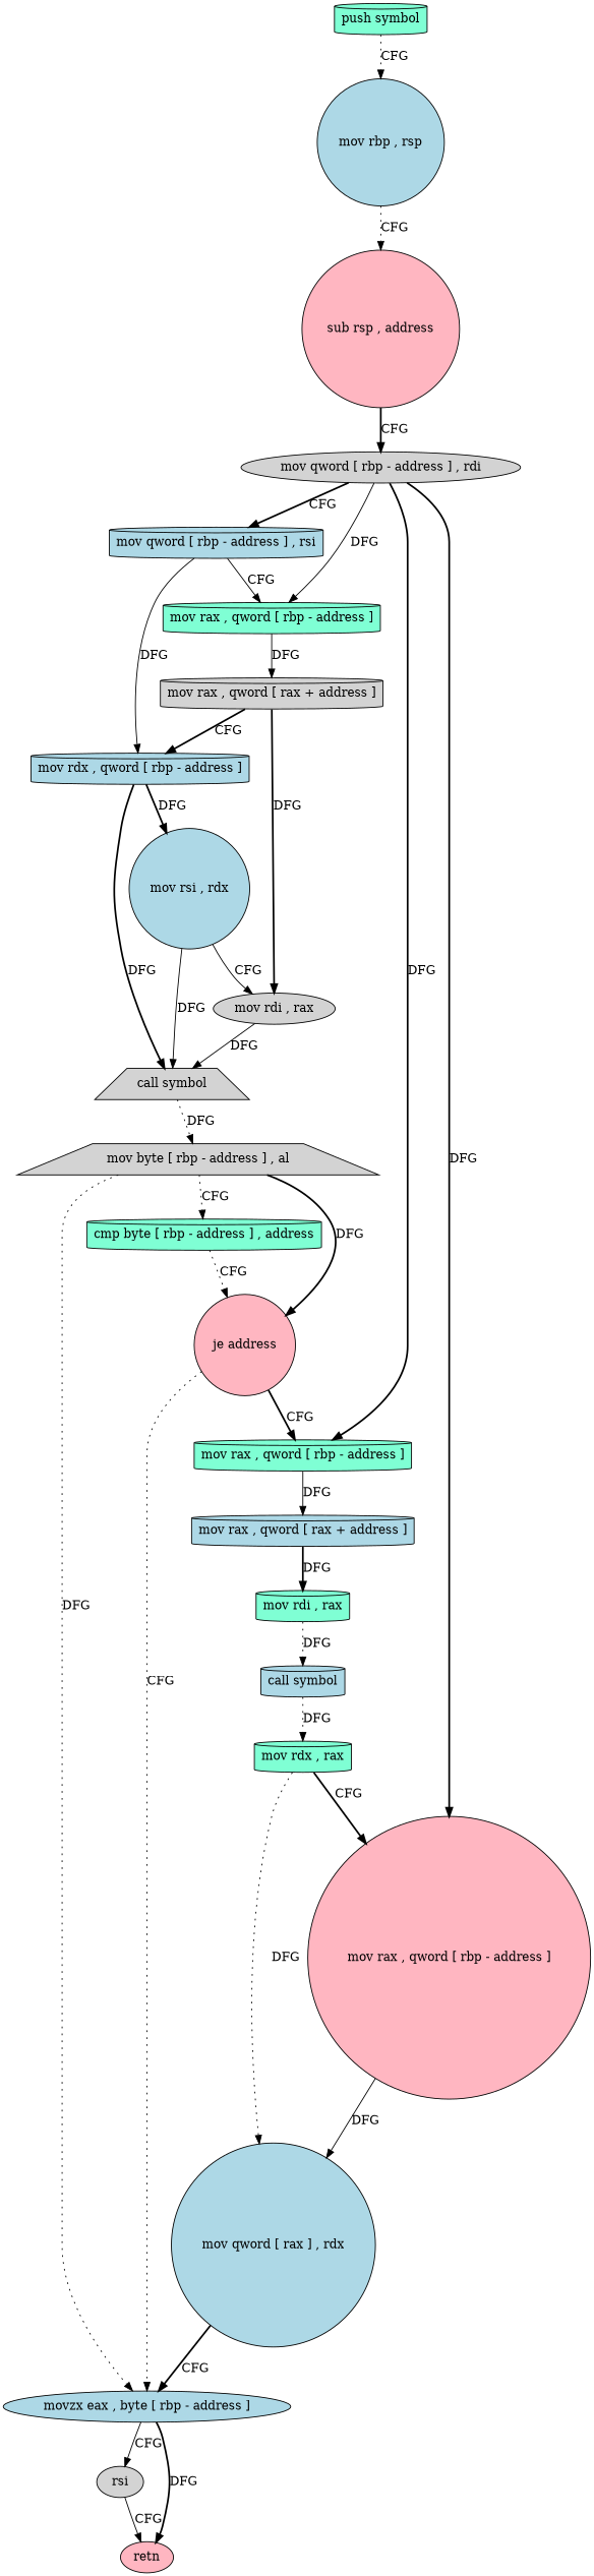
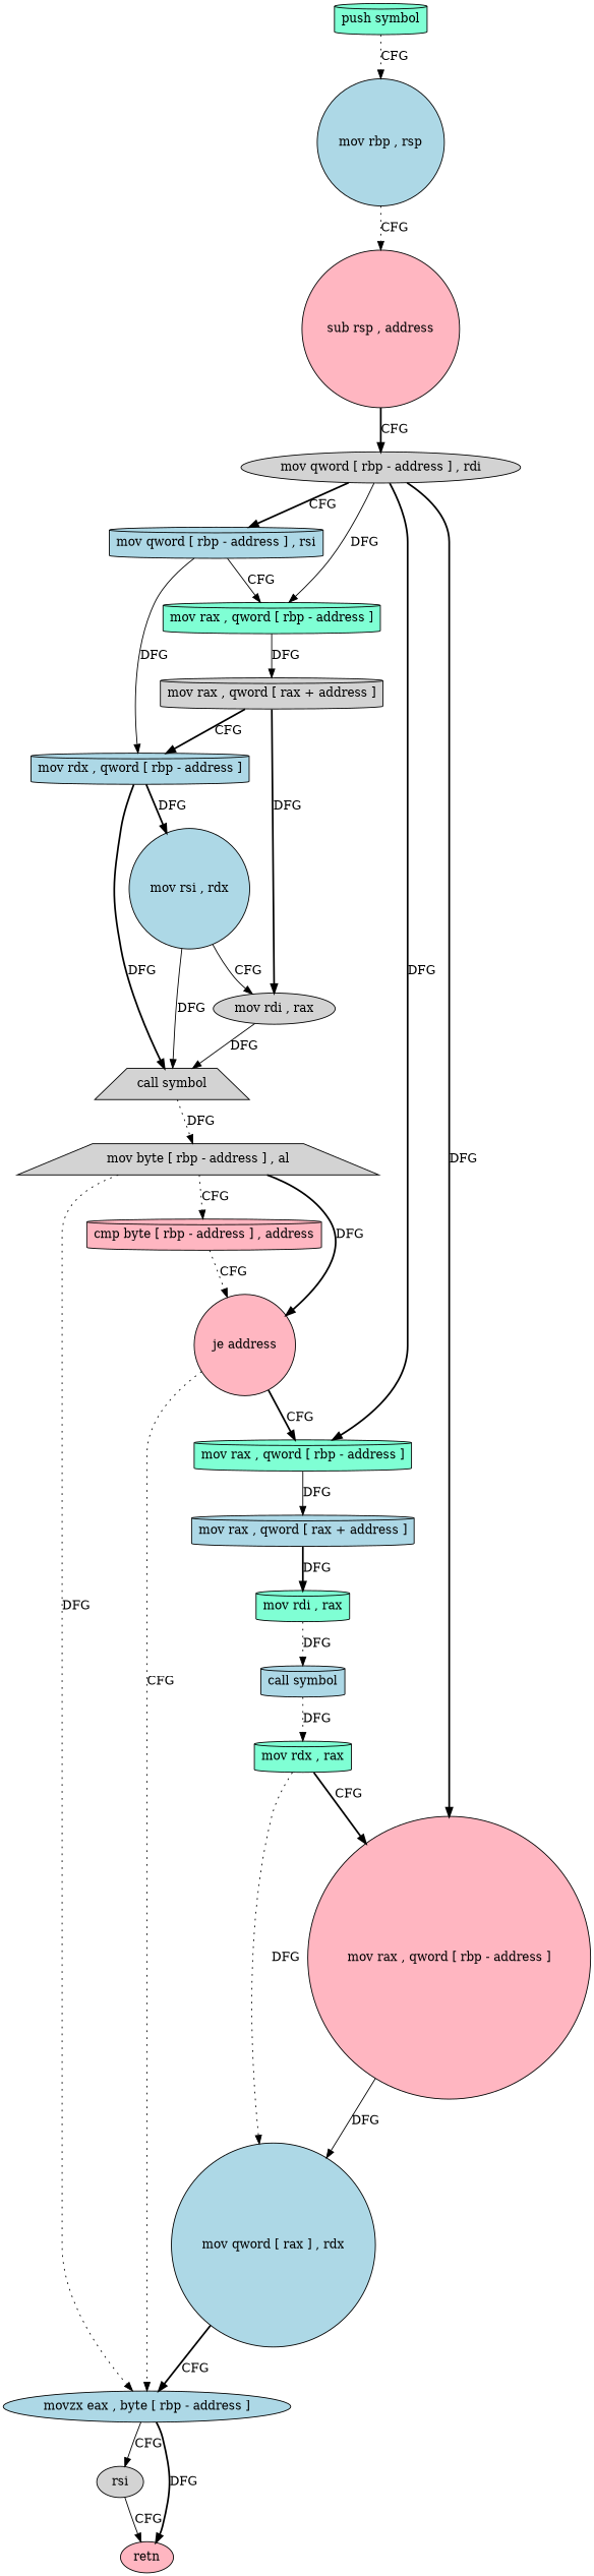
  digraph {
    node [fillcolor=lightblue shape=cylinder style=filled]
    edge [style=bold]
    n1 [fillcolor=aquamarine label="push symbol"]
    n2 [label="mov rbp , rsp" shape=circle]
    n3 [fillcolor=lightpink label="sub rsp , address" shape=circle]
    n4 [fillcolor=lightgrey label="mov qword [ rbp - address ] , rdi" shape=ellipse]
    n5 [label="mov qword [ rbp - address ] , rsi"]
    n6 [fillcolor=aquamarine label="mov rax , qword [ rbp - address ]"]
    n7 [fillcolor=aquamarine label="mov rax , qword [ rbp - address ]"]
    n8 [fillcolor=lightpink label="mov rax , qword [ rbp - address ]" shape=circle]
    n9 [label="mov rdx , qword [ rbp - address ]"]
    n10 [fillcolor=lightgrey label="mov rax , qword [ rax + address ]"]
    n11 [label="mov rax , qword [ rax + address ]"]
    n12 [label="mov qword [ rax ] , rdx" shape=circle]
    n13 [label="mov rsi , rdx" shape=circle]
    n14 [fillcolor=lightgrey label="call symbol" shape=trapezium]
    n15 [fillcolor=lightgrey label="mov rdi , rax" shape=ellipse]
    n16 [fillcolor=lightgrey label="mov byte [ rbp - address ] , al" shape=trapezium]
-   n17 [fillcolor=aquamarine label="cmp byte [ rbp - address ] , address"]
+   n17 [fillcolor=lightpink label="cmp byte [ rbp - address ] , address"]
    n18 [fillcolor=lightpink label="je address" shape=circle]
    n19 [label="movzx eax , byte [ rbp - address ]" shape=ellipse]
    n20 [fillcolor=lightgrey label=rsi shape=ellipse]
    n21 [fillcolor=lightpink label=retn shape=ellipse]
    n22 [fillcolor=aquamarine label="mov rdi , rax"]
    n23 [label="call symbol"]
    n24 [fillcolor=aquamarine label="mov rdx , rax"]
    n1 -> n2 [label=CFG style=dotted]
    n2 -> n3 [label=CFG style=dotted]
    n3 -> n4 [label=CFG]
    n4 -> n5 [label=CFG]
    n4 -> n6 [label=DFG style=solid]
    n4 -> n7 [label=DFG]
    n4 -> n8 [label=DFG]
    n5 -> n6 [label=CFG style=solid]
    n5 -> n9 [label=DFG style=solid]
    n6 -> n10 [label=DFG style=solid]
    n7 -> n11 [label=DFG style=solid]
    n8 -> n12 [label=DFG style=solid]
    n9 -> n13 [label=DFG]
    n9 -> n14 [label=DFG]
    n10 -> n9 [label=CFG]
    n10 -> n15 [label=DFG]
    n11 -> n22 [label=DFG]
    n12 -> n19 [label=CFG]
    n13 -> n14 [label=DFG style=solid]
    n13 -> n15 [label=CFG style=solid]
    n14 -> n16 [label=DFG style=dotted]
    n15 -> n14 [label=DFG style=solid]
    n16 -> n17 [label=CFG style=dotted]
    n16 -> n18 [label=DFG]
    n16 -> n19 [label=DFG style=dotted]
    n17 -> n18 [label=CFG style=dotted]
    n18 -> n7 [label=CFG]
    n18 -> n19 [label=CFG style=dotted]
    n19 -> n20 [label=CFG style=solid]
    n19 -> n21 [label=DFG]
    n20 -> n21 [label=CFG style=solid]
    n22 -> n23 [label=DFG style=dotted]
    n23 -> n24 [label=DFG style=dotted]
    n24 -> n8 [label=CFG]
    n24 -> n12 [label=DFG style=dotted]
  }
